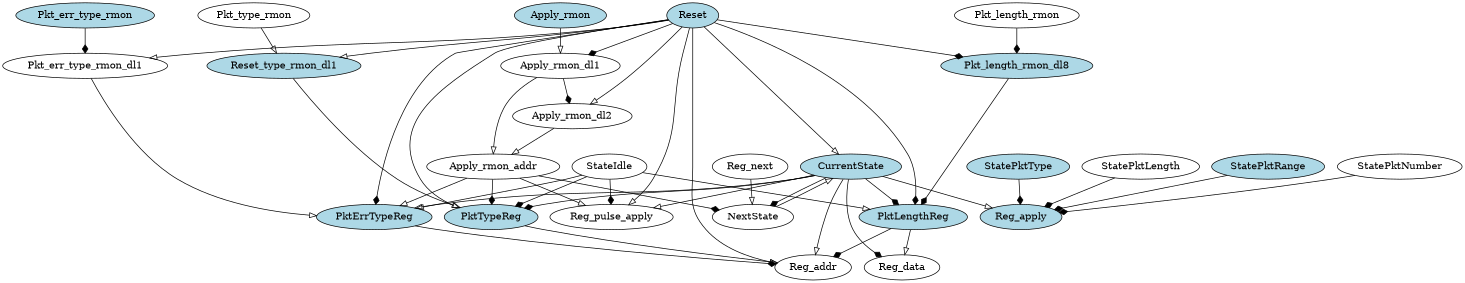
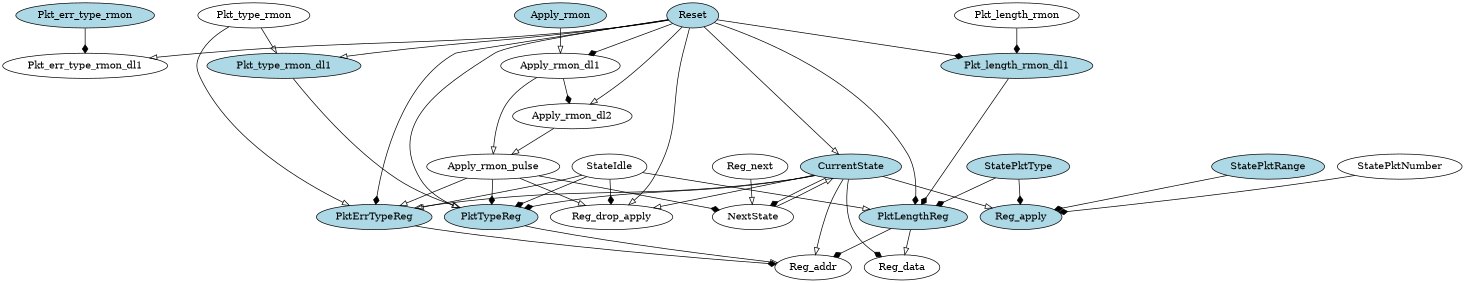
  strict digraph {
    node [fillcolor=white style=filled]
    edge [arrowhead=onormal weight=2.0]
-   Pkt_length_rmon_dl1 [fillcolor=lightblue label=Pkt_length_rmon_dl8]
+   Pkt_length_rmon_dl1 [fillcolor=lightblue]
    Pkt_length_rmon
    PktLengthReg [fillcolor=lightblue]
    Reg_addr
    Reg_data
    Reg_next
    NextState
    CurrentState [fillcolor=lightblue]
    PktTypeReg [fillcolor=lightblue]
-   Reg_drop_apply [label=Reg_pulse_apply]
+   Reg_drop_apply
    PktErrTypeReg [fillcolor=lightblue]
    Reg_apply [fillcolor=lightblue]
-   Apply_rmon_pulse [label=Apply_rmon_addr]
-   Pkt_type_rmon_dl1 [fillcolor=lightblue label=Reset_type_rmon_dl1]
+   Apply_rmon_pulse
+   Pkt_type_rmon_dl1 [fillcolor=lightblue]
    Pkt_type_rmon
    StatePktType [fillcolor=lightblue]
-   StatePktLength
    Pkt_err_type_rmon_dl1
    StateIdle
    StatePktRange [fillcolor=lightblue]
    Pkt_err_type_rmon [fillcolor=lightblue]
    Reset [fillcolor=lightblue]
    Apply_rmon_dl1
    Apply_rmon_dl2
    StatePktNumber
    Apply_rmon [fillcolor=lightblue]
    Pkt_length_rmon_dl1 -> PktLengthReg [arrowhead=diamond weight=1.0]
    Pkt_length_rmon -> Pkt_length_rmon_dl1 [arrowhead=diamond weight=1.0]
    PktLengthReg -> Reg_addr [arrowhead=diamond weight=35.0]
    PktLengthReg -> Reg_data [weight=1.0]
    Reg_next -> NextState [weight=8.0]
    NextState -> CurrentState [weight=1.0]
-   CurrentState -> PktLengthReg [arrowhead=diamond weight=1.0]
+   StatePktType -> PktLengthReg [arrowhead=diamond weight=1.0]
    CurrentState -> Reg_addr [weight=19.0]
    CurrentState -> Reg_data [arrowhead=diamond weight=5.0]
    CurrentState -> NextState [arrowhead=diamond weight=15.0]
    CurrentState -> PktTypeReg [arrowhead=diamond weight=1.0]
    CurrentState -> Reg_drop_apply
    CurrentState -> PktErrTypeReg [weight=1.0]
    CurrentState -> Reg_apply [weight=8.0]
    PktTypeReg -> Reg_addr [weight=4.0]
    PktErrTypeReg -> Reg_addr [arrowhead=diamond weight=12.0]
    Apply_rmon_pulse -> NextState [arrowhead=diamond]
    Apply_rmon_pulse -> PktTypeReg [arrowhead=diamond weight=1.0]
    Apply_rmon_pulse -> Reg_drop_apply
    Apply_rmon_pulse -> PktErrTypeReg [weight=1.0]
    Pkt_type_rmon_dl1 -> PktTypeReg [weight=1.0]
    Pkt_type_rmon -> Pkt_type_rmon_dl1 [weight=1.0]
    StatePktType -> Reg_apply [arrowhead=diamond]
-   StatePktLength -> Reg_apply [arrowhead=diamond]
-   Pkt_err_type_rmon_dl1 -> PktErrTypeReg [weight=1.0]
+   Pkt_type_rmon -> PktErrTypeReg [weight=1.0]
    StateIdle -> PktLengthReg [weight=1.0]
    StateIdle -> PktTypeReg [arrowhead=diamond weight=1.0]
    StateIdle -> Reg_drop_apply [arrowhead=diamond]
    StateIdle -> PktErrTypeReg [weight=1.0]
    StatePktRange -> Reg_apply [arrowhead=diamond]
    Pkt_err_type_rmon -> Pkt_err_type_rmon_dl1 [arrowhead=diamond weight=1.0]
    Reset -> Pkt_length_rmon_dl1 [arrowhead=diamond]
    Reset -> PktLengthReg [arrowhead=diamond]
-   Reset -> Reg_addr [weight=20.0]
    Reset -> CurrentState
    Reset -> PktTypeReg
    Reset -> Reg_drop_apply [weight=3.0]
    Reset -> PktErrTypeReg [arrowhead=diamond]
    Reset -> Pkt_type_rmon_dl1
    Reset -> Pkt_err_type_rmon_dl1
    Reset -> Apply_rmon_dl1 [arrowhead=diamond]
    Reset -> Apply_rmon_dl2
    Apply_rmon_dl1 -> Apply_rmon_pulse
    Apply_rmon_dl1 -> Apply_rmon_dl2 [arrowhead=diamond weight=1.0]
    Apply_rmon_dl2 -> Apply_rmon_pulse
    StatePktNumber -> Reg_apply [arrowhead=diamond]
    Apply_rmon -> Apply_rmon_dl1 [weight=1.0]
  }
